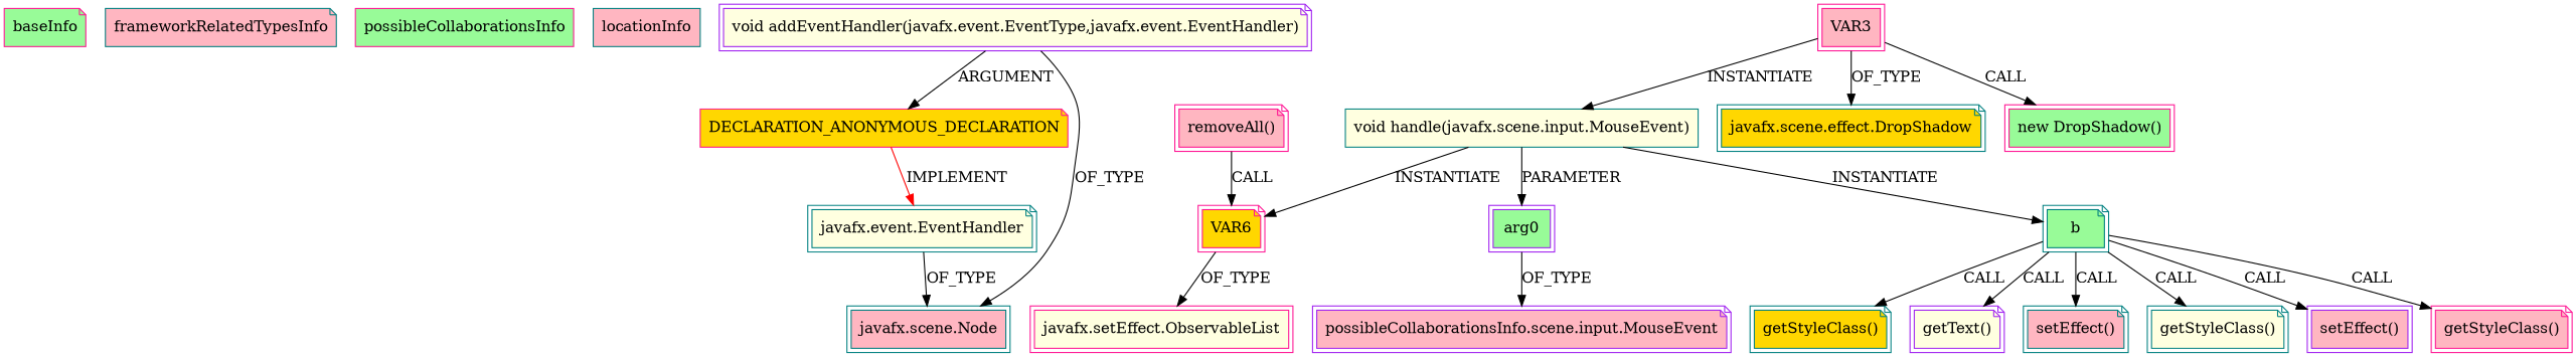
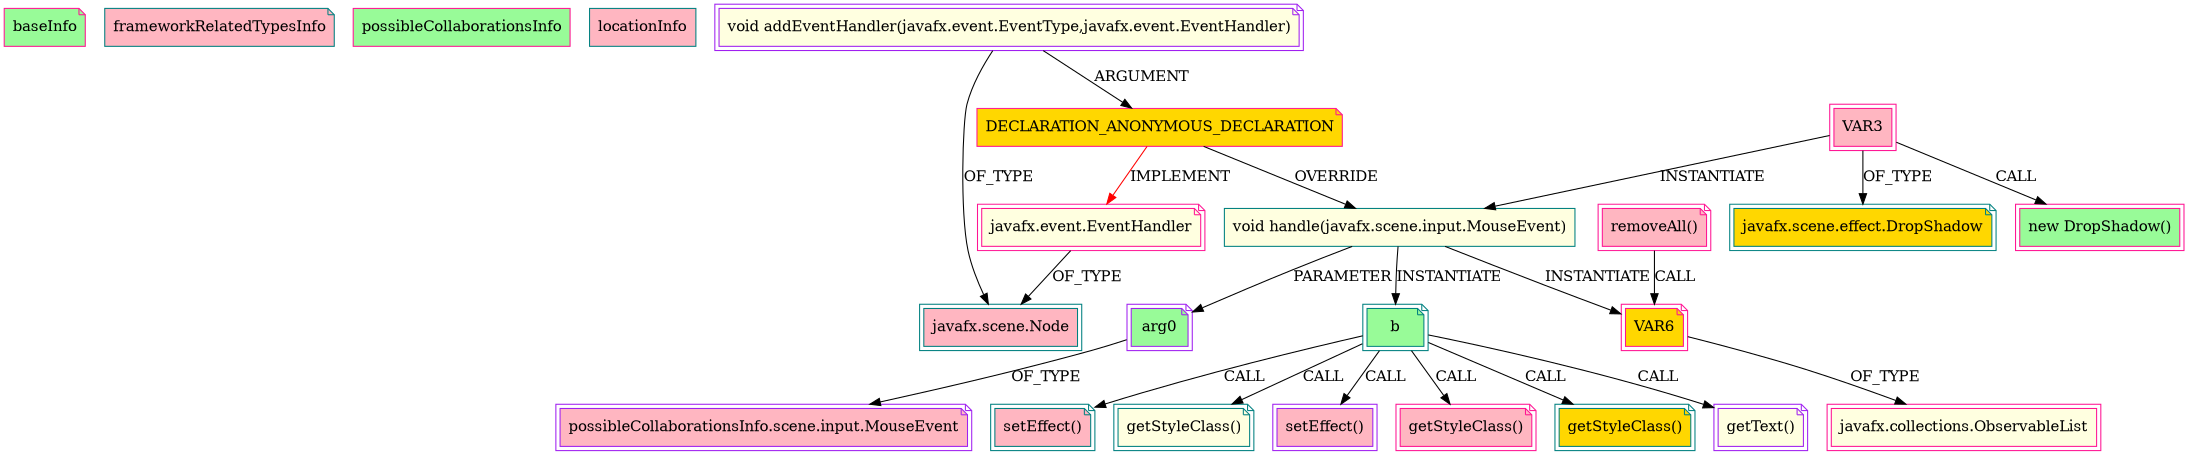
  digraph {
    node [color=deeppink fillcolor=lightpink shape=note style=filled isFrameworkType=true vertexType=INSIDE_CALL peripheries=2]
    baseInfo [category=extension_graph fillcolor=palegreen graphId=1602 isAnonymous=true possibleRelation=false isFrameworkType="" vertexType="" peripheries=""]
    frameworkRelatedTypesInfo [0="javafx.event.EventHandler" color=teal isFrameworkType="" vertexType="" peripheries=""]
    possibleCollaborationsInfo [fillcolor=palegreen shape=box isFrameworkType="" vertexType="" peripheries=""]
    locationInfo [color=teal contextSignature="void setGridPaneStarNumbers()" filePath="/Wh0l3-Lotto/Lotto-master/src/application/Controller.java" graphId=1602 projectName="Wh0l3-Lotto" shape=box isFrameworkType="" vertexType="" peripheries=""]
    n5 [fillcolor=gold isFrameworkType=false label=DECLARATION_ANONYMOUS_DECLARATION vertexType=ROOT_ANONYMOUS_DECLARATION peripheries=""]
-   n6 [color=teal fillcolor=lightyellow label="javafx.event.EventHandler" vertexType=FRAMEWORK_INTERFACE_TYPE]
+   n6 [fillcolor=lightyellow label="javafx.event.EventHandler" vertexType=FRAMEWORK_INTERFACE_TYPE]
    n7 [color=teal fillcolor=lightyellow isFrameworkType=false label="void handle(javafx.scene.input.MouseEvent)" shape=box vertexType=OVERRIDING_METHOD_DECLARATION peripheries=""]
    n8 [color=teal label="javafx.scene.Node" shape=box vertexType=FRAMEWORK_CLASS_TYPE]
-   n9 [color=purple fillcolor=palegreen label=arg0 shape=box vertexType=PARAMETER_DECLARATION]
+   n9 [color=purple fillcolor=palegreen label=arg0 vertexType=PARAMETER_DECLARATION]
    n10 [color=teal fillcolor=palegreen label=b vertexType=VARIABLE_EXPRESION]
    n11 [fillcolor=gold label=VAR6 vertexType=VARIABLE_EXPRESION]
    n12 [color=purple fillcolor=lightyellow label="void addEventHandler(javafx.event.EventType,javafx.event.EventHandler)" vertexType=OUTSIDE_CALL]
    n13 [color=purple label="possibleCollaborationsInfo.scene.input.MouseEvent" vertexType=FRAMEWORK_CLASS_TYPE]
    n14 [color=teal fillcolor=gold label="getStyleClass()"]
    n15 [color=purple fillcolor=lightyellow label="getText()"]
    n16 [color=teal label="setEffect()"]
    n17 [color=teal fillcolor=lightyellow label="getStyleClass()"]
    n18 [color=purple label="setEffect()" shape=box]
    n19 [label="getStyleClass()"]
    n20 [label=VAR3 shape=box vertexType=VARIABLE_EXPRESION]
    n21 [color=teal fillcolor=gold label="javafx.scene.effect.DropShadow" vertexType=FRAMEWORK_CLASS_TYPE]
    n22 [fillcolor=palegreen label="new DropShadow()" shape=box vertexType=CONSTRUCTOR_CALL]
-   n23 [fillcolor=lightyellow label="javafx.setEffect.ObservableList" shape=box vertexType=FRAMEWORK_INTERFACE_TYPE]
+   n23 [fillcolor=lightyellow label="javafx.collections.ObservableList" shape=box vertexType=FRAMEWORK_INTERFACE_TYPE]
    n24 [label="removeAll()"]
    n5 -> n6 [color=red label=IMPLEMENT]
+   n5 -> n7 [label=OVERRIDE]
    n6 -> n8 [label=OF_TYPE]
    n7 -> n9 [label=PARAMETER]
    n7 -> n10 [label=INSTANTIATE]
    n7 -> n11 [label=INSTANTIATE]
    n9 -> n13 [label=OF_TYPE]
    n10 -> n14 [label=CALL]
    n10 -> n15 [label=CALL]
    n10 -> n16 [label=CALL]
    n10 -> n17 [label=CALL]
    n10 -> n18 [label=CALL]
    n10 -> n19 [label=CALL]
    n11 -> n23 [label=OF_TYPE]
    n12 -> n5 [label=ARGUMENT]
    n12 -> n8 [label=OF_TYPE]
    n20 -> n7 [label=INSTANTIATE]
    n20 -> n21 [label=OF_TYPE]
    n20 -> n22 [label=CALL]
    n24 -> n11 [label=CALL]
  }
